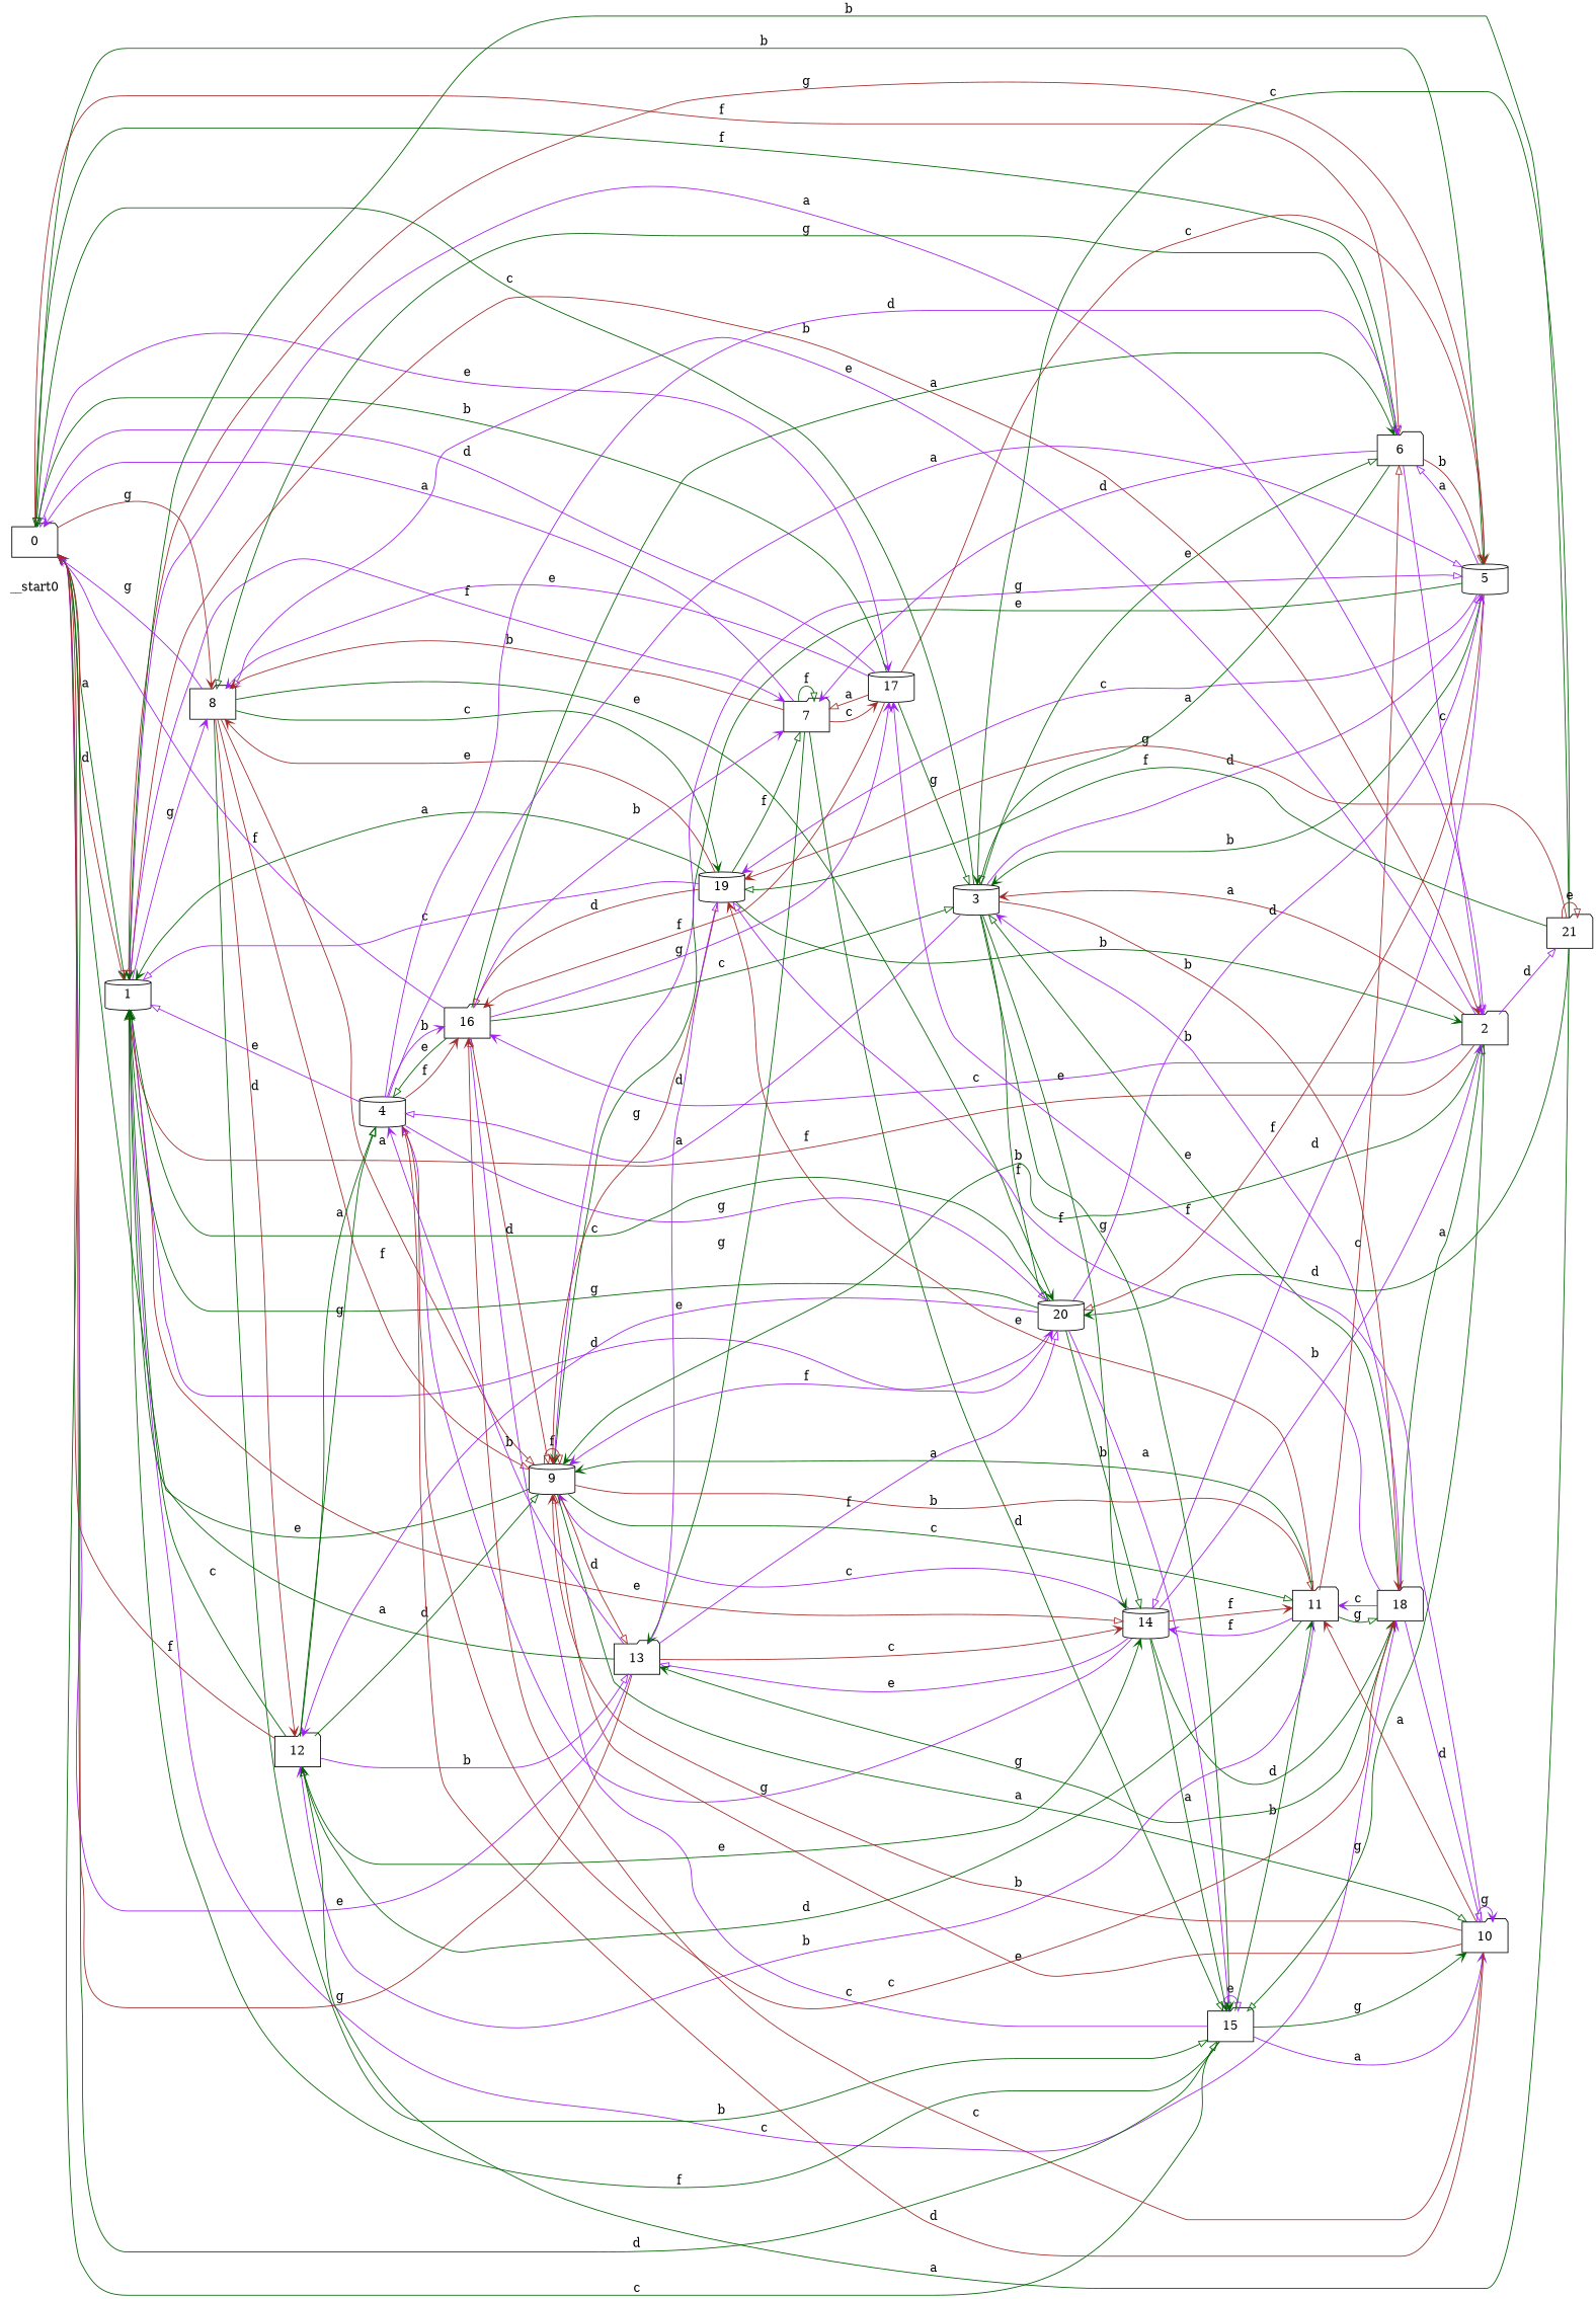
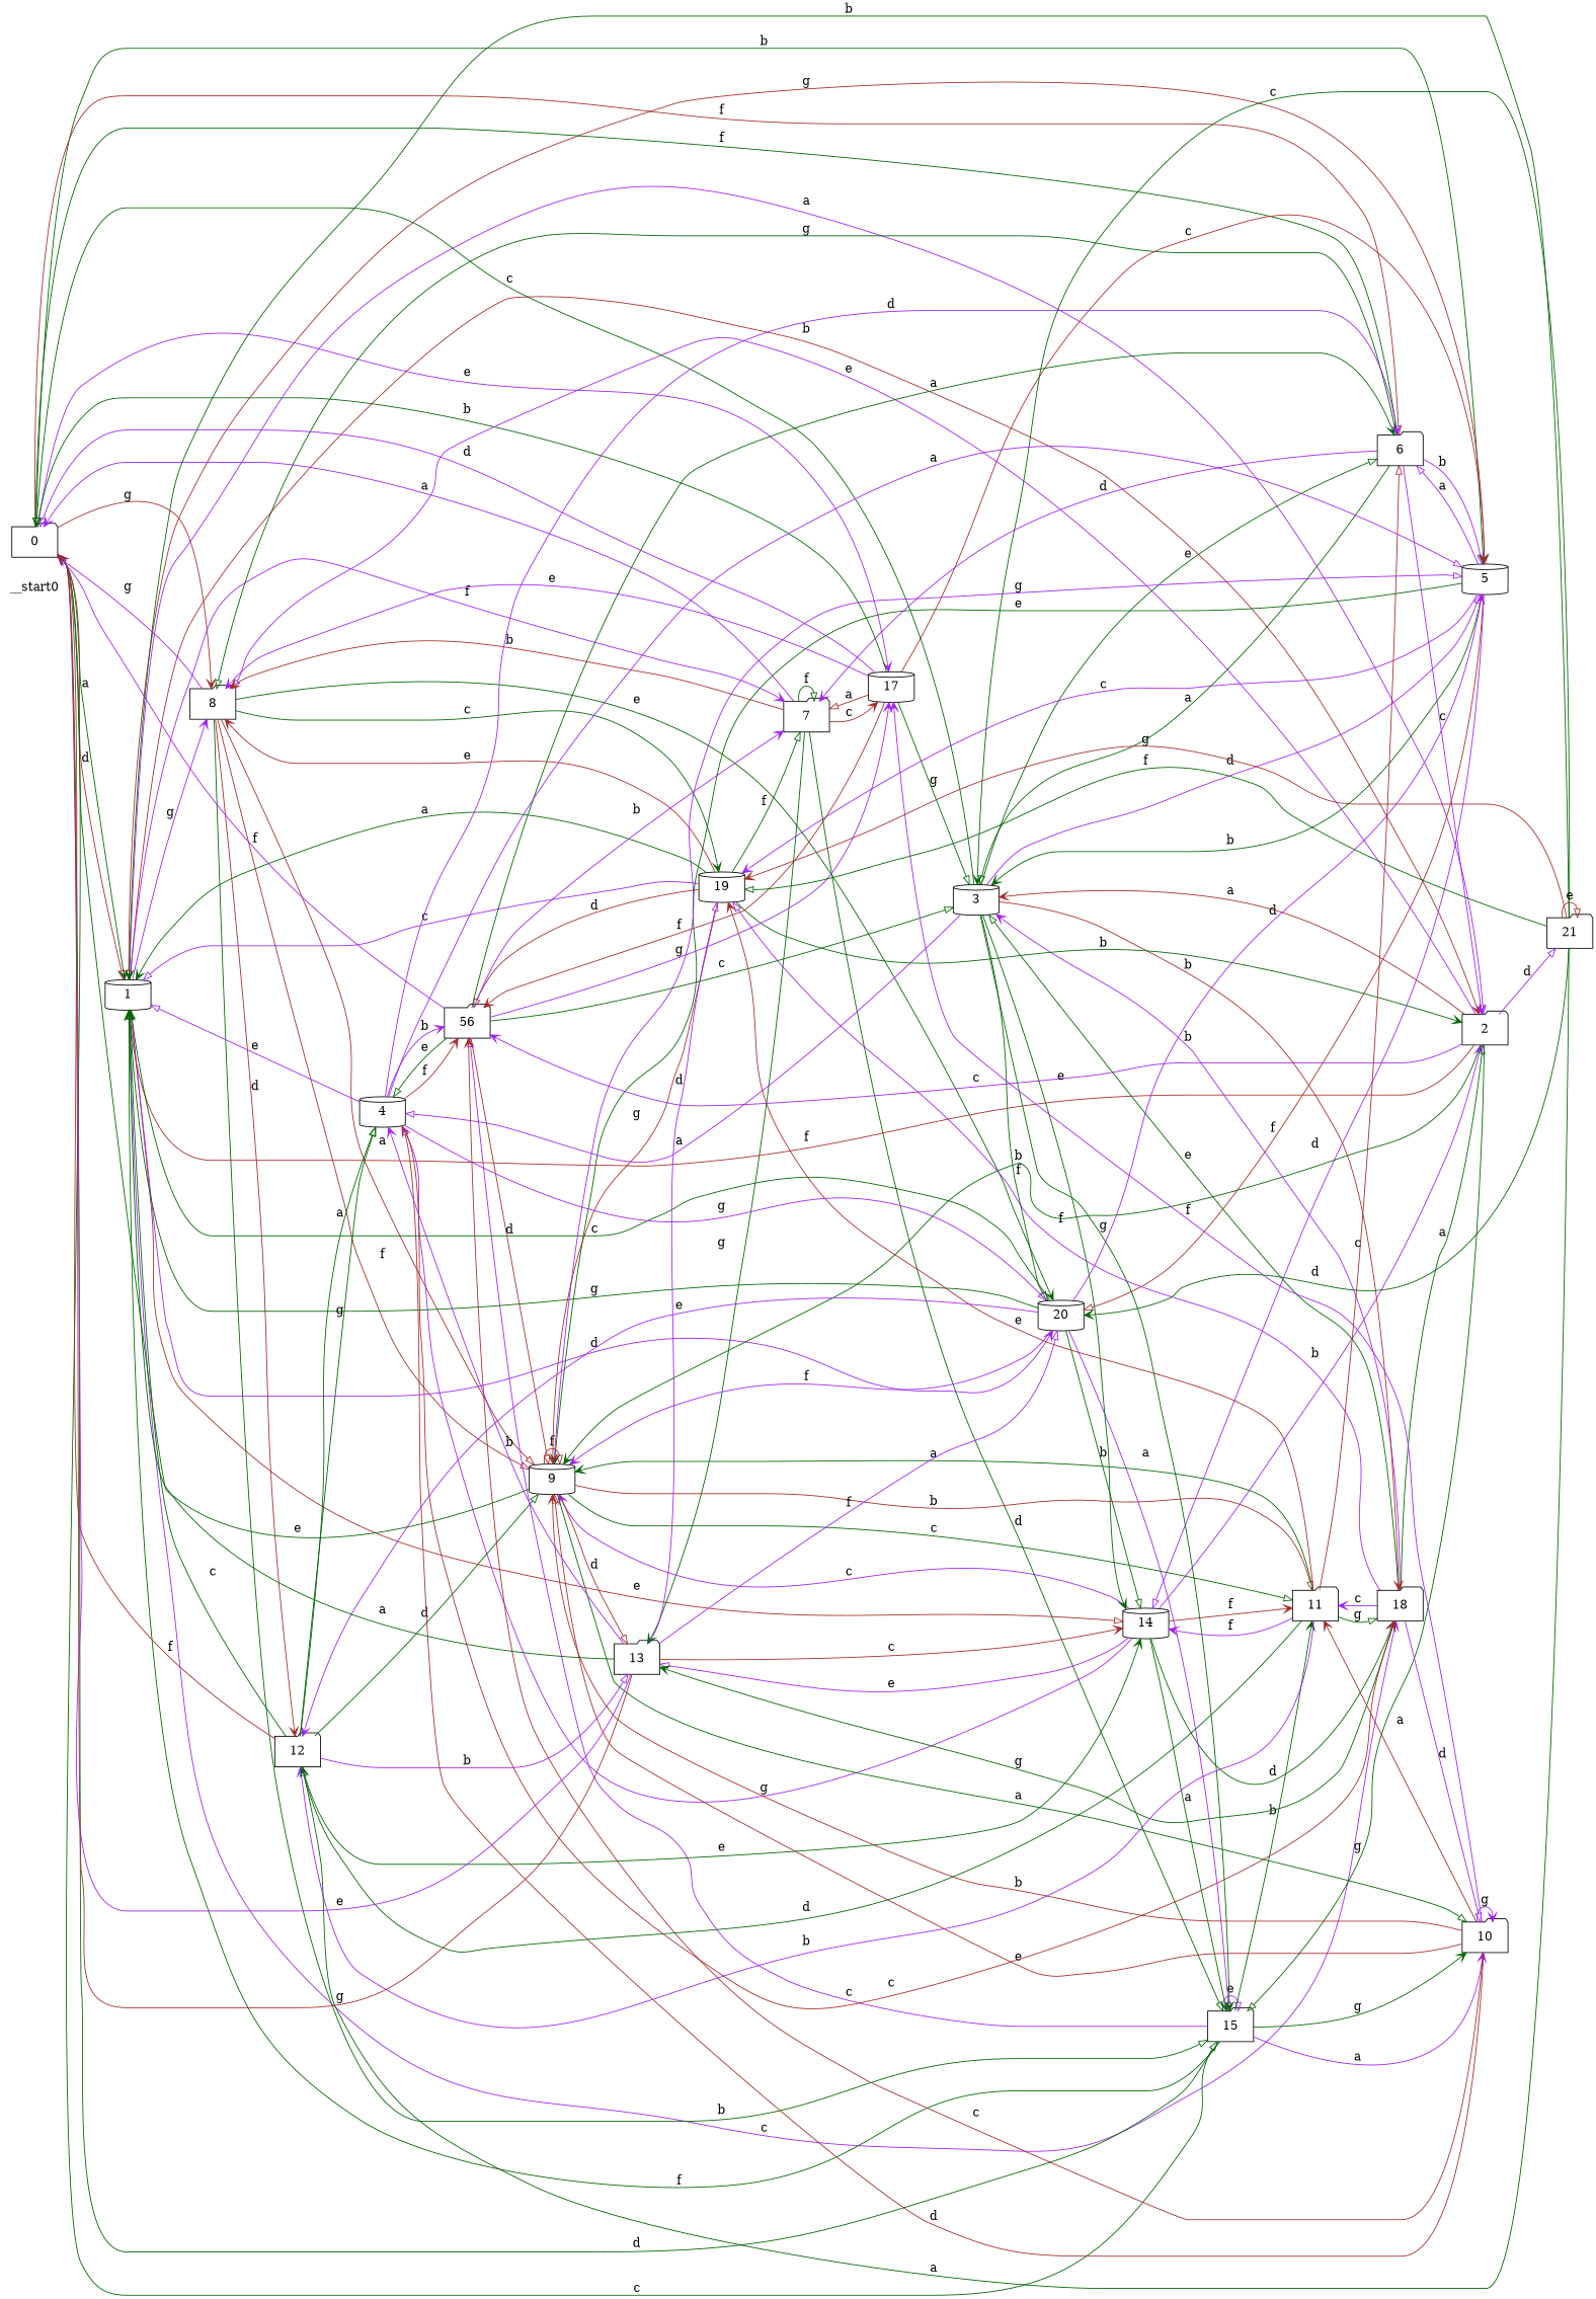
  digraph {
    fontname="DejaVu Serif"
    rankdir=LR
    node [fontname="DejaVu Serif" shape=folder color=black fillcolor=white style=filled]
    edge [arrowhead=vee color=darkgreen fontname="DejaVu Serif"]
    __start0 [shape=none color="" fillcolor="" style=""]
    n2 [label=0 style="rounded,filled"]
    n3 [label=1 shape=cylinder]
    n4 [label=5 shape=cylinder]
    n5 [label=6 style="rounded,filled"]
    n6 [label=8]
    n7 [label=15 style="rounded,filled"]
    n8 [label=17 shape=cylinder]
    n9 [label=2]
    n10 [label=7]
    n11 [label=14 shape=cylinder]
    n12 [label=18]
    n13 [label=20 shape=cylinder style="rounded,filled"]
    n14 [label=3 shape=cylinder]
    n15 [label=9 shape=cylinder style="rounded,filled"]
    n16 [label=19 shape=cylinder]
    n17 [label=12]
-   n18 [label=16 style="rounded,filled"]
+   n18 [label=56 style="rounded,filled"]
    n19 [label=10 style="rounded,filled"]
    n20 [label=11]
    n21 [label=21]
    n22 [label=13]
    n23 [label=4 shape=cylinder]
    n2 -> n3 [label=a]
    n2 -> n3 [arrowhead=onormal color=brown label=d]
    n2 -> n4 [label=b]
    n2 -> n5 [arrowhead=onormal color=brown label=f]
    n2 -> n6 [color=brown label=g]
    n2 -> n7 [arrowhead=onormal label=c]
    n2 -> n8 [color=purple label=e]
    n3 -> n6 [color=purple label=g]
    n3 -> n9 [arrowhead=onormal color=purple label=a]
    n3 -> n9 [color=brown label=b]
    n3 -> n10 [color=purple label=f]
    n3 -> n11 [arrowhead=onormal color=brown label=e]
    n3 -> n12 [color=purple label=c]
    n3 -> n13 [color=purple label=d]
    n4 -> n3 [arrowhead=onormal color=brown label=g]
    n4 -> n5 [arrowhead=onormal color=purple label=a]
    n4 -> n11 [arrowhead=onormal color=purple label=d]
    n4 -> n13 [arrowhead=onormal color=brown label=f]
    n4 -> n14 [label=b]
    n4 -> n15 [label=e]
    n4 -> n16 [color=purple label=c]
    n5 -> n2 [arrowhead=onormal label=f]
-   n5 -> n4 [arrowhead=onormal color=brown label=b]
+   n5 -> n4 [arrowhead=onormal color=purple label=b]
    n5 -> n6 [arrowhead=onormal label=g]
    n5 -> n9 [color=purple label=c]
    n5 -> n10 [color=purple label=d]
    n5 -> n14 [arrowhead=onormal label=a]
    n6 -> n2 [color=purple label=g]
    n6 -> n7 [arrowhead=onormal label=b]
    n6 -> n13 [label=e]
    n6 -> n15 [arrowhead=onormal color=brown label=a]
    n6 -> n15 [arrowhead=onormal color=brown label=f]
    n6 -> n16 [label=c]
    n6 -> n17 [color=brown label=d]
    n7 -> n2 [arrowhead=onormal label=d]
    n7 -> n3 [label=f]
    n7 -> n7 [arrowhead=onormal color=purple label=e]
    n7 -> n18 [arrowhead=onormal color=purple label=c]
    n7 -> n19 [color=purple label=a]
    n7 -> n19 [label=g]
    n7 -> n20 [label=b]
    n8 -> n2 [arrowhead=onormal label=b]
    n8 -> n2 [arrowhead=onormal color=purple label=d]
    n8 -> n4 [color=brown label=c]
    n8 -> n6 [color=purple label=e]
    n8 -> n10 [arrowhead=onormal color=brown label=a]
    n8 -> n14 [arrowhead=onormal label=g]
    n8 -> n18 [color=brown label=f]
    n9 -> n3 [arrowhead=onormal color=brown label=f]
    n9 -> n6 [arrowhead=onormal color=purple label=e]
    n9 -> n7 [arrowhead=onormal label=g]
    n9 -> n14 [color=brown label=a]
    n9 -> n15 [label=b]
    n9 -> n18 [color=purple label=c]
    n9 -> n21 [arrowhead=onormal color=purple label=d]
    n10 -> n2 [color=purple label=a]
    n10 -> n6 [color=brown label=b]
    n10 -> n7 [arrowhead=onormal label=d]
    n10 -> n8 [color=brown label=c]
    n10 -> n10 [arrowhead=onormal label=f]
    n10 -> n22 [label=g]
    n11 -> n7 [label=a]
    n11 -> n9 [color=purple label=b]
    n11 -> n12 [label=d]
    n11 -> n15 [color=purple label=c]
    n11 -> n20 [color=brown label=f]
    n11 -> n22 [arrowhead=onormal color=purple label=e]
    n11 -> n23 [color=purple label=g]
    n12 -> n9 [arrowhead=onormal label=a]
    n12 -> n14 [color=purple label=b]
    n12 -> n14 [arrowhead=onormal label=e]
    n12 -> n16 [arrowhead=onormal color=purple label=f]
    n12 -> n19 [arrowhead=onormal color=purple label=d]
    n12 -> n20 [color=purple label=c]
    n12 -> n22 [label=g]
    n13 -> n3 [arrowhead=onormal label=c]
    n13 -> n3 [label=g]
    n13 -> n4 [color=purple label=d]
    n13 -> n7 [arrowhead=onormal color=purple label=a]
    n13 -> n11 [arrowhead=onormal label=b]
    n13 -> n15 [color=purple label=f]
    n13 -> n17 [color=purple label=e]
    n14 -> n2 [arrowhead=onormal label=c]
    n14 -> n4 [arrowhead=onormal color=purple label=d]
    n14 -> n5 [arrowhead=onormal label=e]
    n14 -> n7 [label=g]
    n14 -> n11 [label=e]
    n14 -> n12 [color=brown label=b]
    n14 -> n13 [arrowhead=onormal label=f]
    n14 -> n23 [arrowhead=onormal color=purple label=a]
    n15 -> n2 [label=e]
    n15 -> n4 [arrowhead=onormal color=purple label=g]
    n15 -> n15 [arrowhead=onormal color=brown label=f]
    n15 -> n19 [arrowhead=onormal label=a]
    n15 -> n20 [arrowhead=onormal color=brown label=b]
    n15 -> n20 [arrowhead=onormal label=c]
    n15 -> n22 [arrowhead=onormal color=brown label=d]
    n16 -> n3 [label=a]
    n16 -> n3 [arrowhead=onormal color=purple label=c]
    n16 -> n6 [color=brown label=e]
    n16 -> n9 [label=b]
    n16 -> n10 [arrowhead=onormal label=f]
    n16 -> n15 [color=brown label=g]
    n16 -> n18 [arrowhead=onormal color=brown label=d]
    n17 -> n2 [color=brown label=f]
    n17 -> n3 [arrowhead=onormal label=c]
    n17 -> n11 [label=e]
    n17 -> n15 [arrowhead=onormal label=d]
    n17 -> n22 [arrowhead=onormal color=purple label=b]
    n17 -> n23 [arrowhead=onormal label=a]
    n17 -> n23 [arrowhead=onormal label=g]
    n18 -> n2 [arrowhead=onormal color=purple label=f]
    n18 -> n5 [label=a]
    n18 -> n8 [color=purple label=g]
    n18 -> n10 [color=purple label=b]
    n18 -> n14 [arrowhead=onormal label=c]
    n18 -> n15 [arrowhead=onormal color=brown label=d]
    n18 -> n23 [arrowhead=onormal label=e]
    n19 -> n8 [color=purple label=f]
    n19 -> n15 [color=brown label=b]
    n19 -> n15 [arrowhead=onormal color=brown label=e]
    n19 -> n18 [color=brown label=c]
    n19 -> n19 [color=purple label=g]
    n19 -> n20 [color=brown label=a]
    n19 -> n23 [arrowhead=onormal color=brown label=d]
    n20 -> n5 [arrowhead=onormal color=brown label=c]
    n20 -> n11 [color=purple label=f]
    n20 -> n12 [arrowhead=onormal label=g]
    n20 -> n15 [label=a]
    n20 -> n16 [color=brown label=e]
    n20 -> n17 [color=purple label=b]
    n20 -> n17 [arrowhead=onormal label=d]
    n21 -> n3 [label=b]
    n21 -> n13 [label=d]
    n21 -> n14 [label=c]
    n21 -> n16 [arrowhead=onormal label=f]
    n21 -> n16 [color=brown label=g]
    n21 -> n17 [label=a]
    n21 -> n21 [arrowhead=onormal color=brown label=e]
    n22 -> n2 [color=purple label=e]
    n22 -> n2 [color=brown label=g]
    n22 -> n3 [label=a]
    n22 -> n11 [color=brown label=c]
    n22 -> n13 [arrowhead=onormal color=purple label=f]
    n22 -> n16 [arrowhead=onormal color=purple label=d]
    n22 -> n23 [color=purple label=b]
    n23 -> n3 [arrowhead=onormal color=purple label=e]
    n23 -> n4 [arrowhead=onormal color=purple label=a]
    n23 -> n5 [color=purple label=d]
    n23 -> n12 [color=brown label=c]
    n23 -> n13 [arrowhead=onormal color=purple label=g]
    n23 -> n18 [color=purple label=b]
    n23 -> n18 [color=brown label=f]
  }
